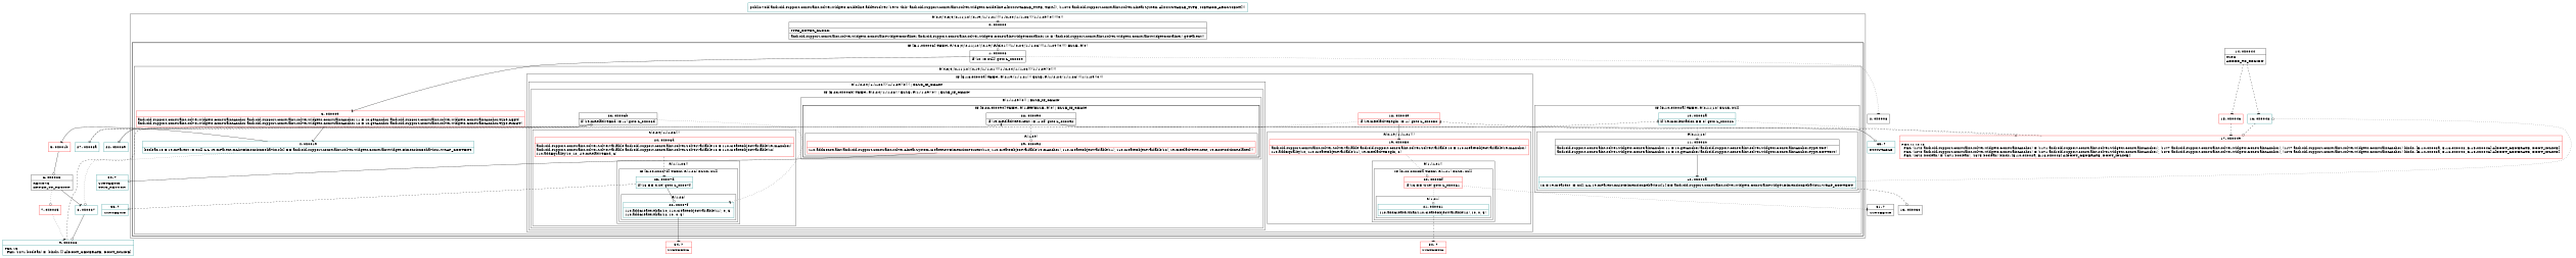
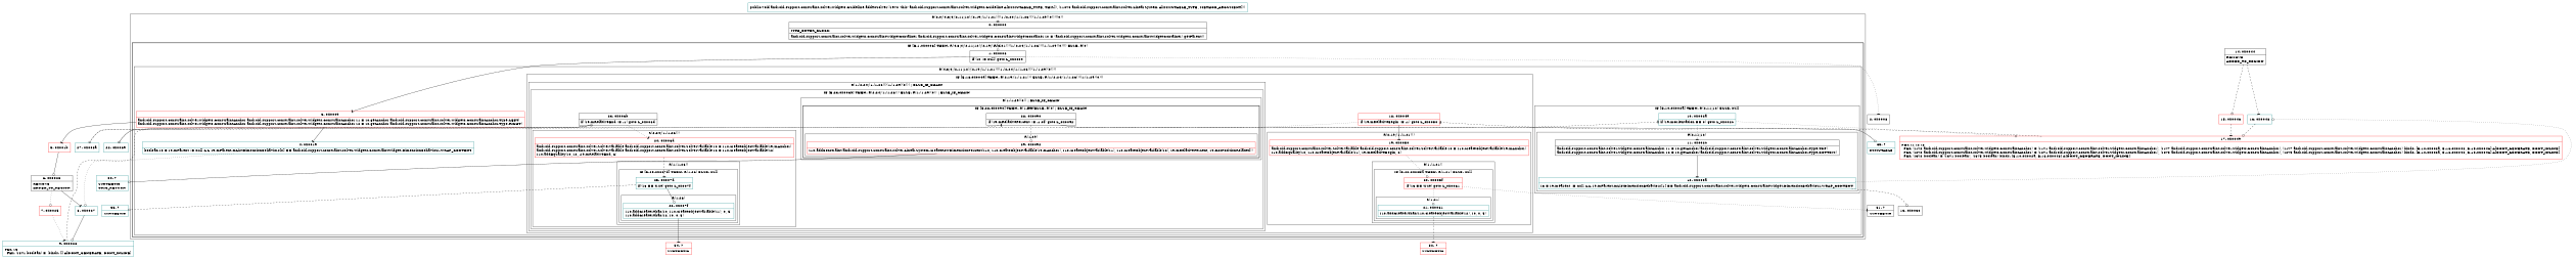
  digraph {
    node [color=teal shape=record]
    edge [arrowhead=tee style=dotted]
    n1 [color=black label="{11\:\ 0x002c|android.support.constraint.solver.widgets.ConstraintAnchor r1 = r0.getAnchor(android.support.constraint.solver.widgets.ConstraintAnchor.Type.TOP)\landroid.support.constraint.solver.widgets.ConstraintAnchor r2 = r0.getAnchor(android.support.constraint.solver.widgets.ConstraintAnchor.Type.BOTTOM)\l}"]
    n2 [label="{12\:\ 0x003a|r3 = r9.mParent != null && r9.mParent.mListDimensionBehaviors[1] == android.support.constraint.solver.widgets.ConstraintWidget.DimensionBehaviour.WRAP_CONTENT\l}"]
    n3 [label="{10\:\ 0x002a|if (r9.mOrientation == 0) goto L_0x002c\l}"]
    n4 [label="{21\:\ 0x0061|r10.addGreaterThan(r10.createObjectVariable(r2), r0, 0, 5)\l}"]
    n5 [color=red label="{20\:\ 0x005f|if (r3 == true) goto L_0x0061\l}"]
    n6 [color=red label="{19\:\ 0x0050|android.support.constraint.solver.SolverVariable android.support.constraint.solver.SolverVariable r0 = r10.createObjectVariable(r9.mAnchor)\lr10.addEquality(r0, r10.createObjectVariable(r1), r9.mRelativeBegin, 6)\l}"]
    n7 [label="{26\:\ 0x007f|r10.addGreaterThan(r0, r10.createObjectVariable(r1), 0, 5)\lr10.addGreaterThan(r2, r0, 0, 5)\l}"]
    n8 [label="{25\:\ 0x007d|if (r3 == true) goto L_0x007f\l}"]
    n9 [color=red label="{24\:\ 0x006d|android.support.constraint.solver.SolverVariable android.support.constraint.solver.SolverVariable r0 = r10.createObjectVariable(r9.mAnchor)\landroid.support.constraint.solver.SolverVariable android.support.constraint.solver.SolverVariable r2 = r10.createObjectVariable(r2)\lr10.addEquality(r0, r2, \-r9.mRelativeEnd, 6)\l}"]
    n10 [color=red label="{29\:\ 0x0092|r10.addConstraint(android.support.constraint.solver.LinearSystem.createRowDimensionPercent(r10, r10.createObjectVariable(r9.mAnchor), r10.createObjectVariable(r1), r10.createObjectVariable(r2), r9.mRelativePercent, r9.mIsPositionRelaxed))\l}"]
    n11 [color=black label="{28\:\ 0x0090|if (r9.mRelativePercent != \-1.0f) goto L_0x0092\l}"]
    n12 [color=black label="{23\:\ 0x006b|if (r9.mRelativeEnd != \-1) goto L_0x006d\l}"]
    n13 [color=red label="{18\:\ 0x004e|if (r9.mRelativeBegin != \-1) goto L_0x0050\l}"]
    n14 [color=red label="{3\:\ 0x0009|android.support.constraint.solver.widgets.ConstraintAnchor android.support.constraint.solver.widgets.ConstraintAnchor r1 = r0.getAnchor(android.support.constraint.solver.widgets.ConstraintAnchor.Type.LEFT)\landroid.support.constraint.solver.widgets.ConstraintAnchor android.support.constraint.solver.widgets.ConstraintAnchor r2 = r0.getAnchor(android.support.constraint.solver.widgets.ConstraintAnchor.Type.RIGHT)\l}"]
    n15 [label="{4\:\ 0x0019|boolean r3 = r9.mParent != null && r9.mParent.mListDimensionBehaviors[0] == android.support.constraint.solver.widgets.ConstraintWidget.DimensionBehaviour.WRAP_CONTENT\l}"]
    n16 [color=black label="{1\:\ 0x0006|if (r0 != null) goto L_0x0009\l}"]
    n17 [color=black label="{0\:\ 0x0000|MTH_ENTER_BLOCK\l|android.support.constraint.solver.widgets.ConstraintWidgetContainer android.support.constraint.solver.widgets.ConstraintWidgetContainer r0 = (android.support.constraint.solver.widgets.ConstraintWidgetContainer) getParent()\l}"]
    n18 [color=black label="{13\:\ 0x003c}"]
    n19 [label="{16\:\ 0x0048}"]
    n20 [color=red label="{17\:\ 0x0049|PHI: r1 r2 r3 \l  PHI: (r1v2 android.support.constraint.solver.widgets.ConstraintAnchor) = (r1v1 android.support.constraint.solver.widgets.ConstraintAnchor), (r1v7 android.support.constraint.solver.widgets.ConstraintAnchor), (r1v7 android.support.constraint.solver.widgets.ConstraintAnchor) binds: [B:10:0x002a, B:16:0x0048, B:15:0x0046] A[DONT_GENERATE, DONT_INLINE]\l  PHI: (r2v2 android.support.constraint.solver.widgets.ConstraintAnchor) = (r2v1 android.support.constraint.solver.widgets.ConstraintAnchor), (r2v5 android.support.constraint.solver.widgets.ConstraintAnchor), (r2v5 android.support.constraint.solver.widgets.ConstraintAnchor) binds: [B:10:0x002a, B:16:0x0048, B:15:0x0046] A[DONT_GENERATE, DONT_INLINE]\l  PHI: (r3v2 boolean) = (r3v1 boolean), (r3v5 boolean) binds: [B:10:0x002a, B:16:0x0048] A[DONT_GENERATE, DONT_INLINE]\l}"]
    n21 [color=red label="{32\:\ ?|SYNTHETIC\l}"]
    n22 [color=black label="{31\:\ ?|SYNTHETIC\l}"]
    n23 [color=red label="{34\:\ ?|SYNTHETIC\l}"]
    n24 [label="{33\:\ ?|SYNTHETIC\l}"]
    n25 [label="{30\:\ ?|SYNTHETIC\lORIG_RETURN\l}"]
    n26 [label="{35\:\ ?|IMMUTABLE\l}"]
    n27 [label="{27\:\ 0x008a}"]
    n28 [label="{22\:\ 0x0069}"]
    n29 [color=red label="{5\:\ 0x001b}"]
    n30 [label="{8\:\ 0x0027}"]
    n31 [color=black label="{2\:\ 0x0008}"]
    n32 [color=black label="{6\:\ 0x0023|REMOVE\lADDED_TO_REGION\l}"]
    n33 [label="{9\:\ 0x0028|PHI: r3 \l  PHI: (r3v1 boolean) =  binds: [] A[DONT_GENERATE, DONT_INLINE]\l}"]
    n34 [color=red label="{7\:\ 0x0025}"]
-   n35 [color=black label="{14\:\ 0x0044|TYPE\lADDED_TO_REGION\l}"]
+   n35 [color=black label="{14\:\ 0x0044|REMOVE\lADDED_TO_REGION\l}"]
    n36 [color=red label="{15\:\ 0x0046}"]
    n37 [label="{public void android.support.constraint.solver.widgets.Guideline.addToSolver((r9v0 'this' android.support.constraint.solver.widgets.Guideline A[IMMUTABLE_TYPE, THIS]), (r10v0 android.support.constraint.solver.LinearSystem A[IMMUTABLE_TYPE, METHOD_ARGUMENT])) }"]
    subgraph cluster_1 {
      label="R(2:0|(4:3|4|(2:11|12)|(2:19|(1:(1:21)))(1:(2:24|(1:(1:26)))(1:(1:29)(0))))(0))"
      n17
      subgraph cluster_2 {
        label="IF [B:1:0x0006] THEN: R(4:3|4|(2:11|12)|(2:19|(1:(1:21)))(1:(2:24|(1:(1:26)))(1:(1:29)(0)))) ELSE: R(0)"
        n16
        subgraph cluster_3 {
          label="R(4:3|4|(2:11|12)|(2:19|(1:(1:21)))(1:(2:24|(1:(1:26)))(1:(1:29)(0))))"
          n14
          n15
          subgraph cluster_4 {
            label="IF [B:10:0x002a] THEN: R(2:11|12) ELSE: null"
            n3
            subgraph cluster_5 {
              label="R(2:11|12)"
              n1
              n2
            }
          }
          subgraph cluster_6 {
            label="IF [B:18:0x004e] THEN: R(2:19|(1:(1:21))) ELSE: R(1:(2:24|(1:(1:26)))(1:(1:29)(0)))"
            n13
            subgraph cluster_7 {
              label="R(2:19|(1:(1:21)))"
              n6
              subgraph cluster_8 {
                label="R(1:(1:21))"
                subgraph cluster_9 {
                  label="IF [B:20:0x005f] THEN: R(1:21) ELSE: null"
                  n5
                  subgraph cluster_10 {
                    label="R(1:21)"
                    n4
                  }
                }
              }
            }
            subgraph cluster_11 {
              label="R(1:(2:24|(1:(1:26)))(1:(1:29)(0))) | ELSE_IF_CHAIN\l"
              subgraph cluster_12 {
                label="IF [B:23:0x006b] THEN: R(2:24|(1:(1:26))) ELSE: R(1:(1:29)(0)) | ELSE_IF_CHAIN\l"
                n12
                subgraph cluster_13 {
                  label="R(2:24|(1:(1:26)))"
                  n9
                  subgraph cluster_14 {
                    label="R(1:(1:26))"
                    subgraph cluster_15 {
                      label="IF [B:25:0x007d] THEN: R(1:26) ELSE: null"
                      n8
                      subgraph cluster_16 {
                        label="R(1:26)"
                        n7
                      }
                    }
                  }
                }
                subgraph cluster_17 {
                  label="R(1:(1:29)(0)) | ELSE_IF_CHAIN\l"
                  subgraph cluster_18 {
                    label="IF [B:28:0x0090] THEN: R(1:29) ELSE: R(0) | ELSE_IF_CHAIN\l"
                    n11
                    subgraph cluster_19 {
                      label="R(1:29)"
                      n10
                    }
                    subgraph cluster_20 {
                      label="R(0)"
                    }
                  }
                }
              }
            }
          }
        }
        subgraph cluster_21 {
          label="R(0)"
        }
      }
    }
    n1 -> n2 [style=solid]
    n2 -> n18 [arrowhead=odot style=dashed]
    n2 -> n19 [arrowhead=odot]
    n3 -> n1
    n3 -> n20 [arrowhead=odot]
    n4 -> n21 [style=dashed]
    n5 -> n4 [arrowhead=odot]
    n5 -> n22
    n6 -> n5 [arrowhead=odot]
    n7 -> n23 [style=solid]
    n8 -> n7 [arrowhead=odot style=solid]
    n8 -> n24 [arrowhead=odot style=dashed]
    n9 -> n8 [style=dashed]
    n10 -> n25 [arrowhead=odot style=solid]
    n11 -> n10 [arrowhead=odot style=dashed]
    n11 -> n26 [arrowhead=odot style=solid]
-   n12 -> n7
+   n12 -> n9
    n12 -> n27 [arrowhead=odot style=dashed]
    n13 -> n6 [style=solid]
    n13 -> n28 [arrowhead=odot]
    n14 -> n15 [style=solid]
-   n15 -> n29 [style=solid]
+   n14 -> n29 [style=solid]
    n15 -> n30 [arrowhead=odot]
    n16 -> n14 [style=solid]
    n16 -> n31
    n17 -> n16 [arrowhead=odot]
    n19 -> n20 [arrowhead=odot style=dashed]
    n20 -> n13 [style=dashed]
    n27 -> n11 [style=dashed]
    n28 -> n12 [arrowhead=odot style=solid]
    n29 -> n32 [arrowhead=odot style=solid]
    n30 -> n33 [arrowhead=odot style=solid]
    n32 -> n30 [style=solid]
    n32 -> n34 [arrowhead=odot]
    n33 -> n3 [style=dashed]
    n34 -> n33
    n35 -> n19 [style=dashed]
-   n35 -> n36 [style=dashed]
+   n35 -> n36 [arrowhead=odot style=dashed]
    n36 -> n20 [style=dashed]
    n37 -> n17
  }
